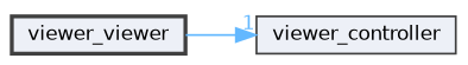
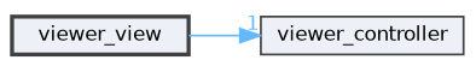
  digraph {
    compound=true
    rankdir=LR
    node [color=grey25 fillcolor="#edf0f7" fontname=Helvetica fontsize=10 shape=box]
-   n1 [height=0.2 label=viewer_viewer style="filled,bold" width=0.4]
+   n1 [height=0.2 label=viewer_view style="filled,bold" width=0.4]
    n2 [height=0.2 label=viewer_controller style=filled width=0.4]
    n1 -> n2 [color=steelblue1 fontcolor=steelblue1 fontname=Helvetica fontsize=10 headlabel=1 labeldistance=1.5 labelfontname=Helvetica labelfontsize=10]
  }
